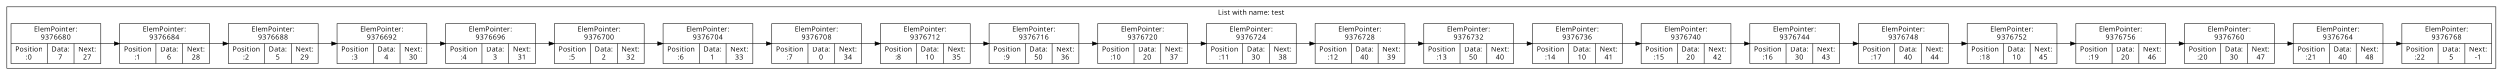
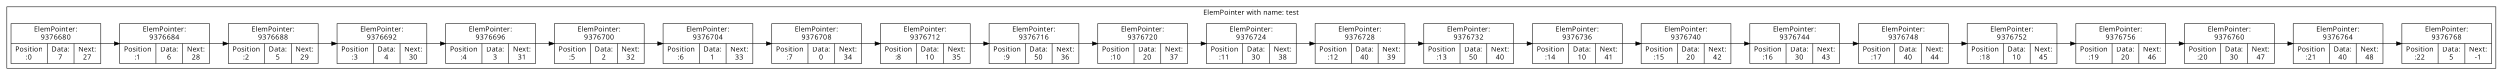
  digraph {
    rankdir=LR
    fontname="Open Sans"
    node [shape=record fontname="Open Sans"]
    edge [fontname="Open Sans"]
    n1 [label="ElemPointer:\n9376680 | {Position\n:0 | Data:\n7 | Next:\n27}"]
    n2 [label="ElemPointer:\n9376684 | {Position\n:1 | Data:\n6 | Next:\n28}"]
    n3 [label="ElemPointer:\n9376688 | {Position\n:2 | Data:\n5 | Next:\n29}"]
    n4 [label="ElemPointer:\n9376692 | {Position\n:3 | Data:\n4 | Next:\n30}"]
    n5 [label="ElemPointer:\n9376696 | {Position\n:4 | Data:\n3 | Next:\n31}"]
    n6 [label="ElemPointer:\n9376700 | {Position\n:5 | Data:\n2 | Next:\n32}"]
    n7 [label="ElemPointer:\n9376704 | {Position\n:6 | Data:\n1 | Next:\n33}"]
    n8 [label="ElemPointer:\n9376708 | {Position\n:7 | Data:\n0 | Next:\n34}"]
    n9 [label="ElemPointer:\n9376712 | {Position\n:8 | Data:\n10 | Next:\n35}"]
    n10 [label="ElemPointer:\n9376716 | {Position\n:9 | Data:\n50 | Next:\n36}"]
    n11 [label="ElemPointer:\n9376720 | {Position\n:10 | Data:\n20 | Next:\n37}"]
    n12 [label="ElemPointer:\n9376724 | {Position\n:11 | Data:\n30 | Next:\n38}"]
    n13 [label="ElemPointer:\n9376728 | {Position\n:12 | Data:\n40 | Next:\n39}"]
    n14 [label="ElemPointer:\n9376732 | {Position\n:13 | Data:\n50 | Next:\n40}"]
    n15 [label="ElemPointer:\n9376736 | {Position\n:14 | Data:\n10 | Next:\n41}"]
    n16 [label="ElemPointer:\n9376740 | {Position\n:15 | Data:\n20 | Next:\n42}"]
    n17 [label="ElemPointer:\n9376744 | {Position\n:16 | Data:\n30 | Next:\n43}"]
    n18 [label="ElemPointer:\n9376748 | {Position\n:17 | Data:\n40 | Next:\n44}"]
    n19 [label="ElemPointer:\n9376752 | {Position\n:18 | Data:\n10 | Next:\n45}"]
    n20 [label="ElemPointer:\n9376756 | {Position\n:19 | Data:\n20 | Next:\n46}"]
    n21 [label="ElemPointer:\n9376760 | {Position\n:20 | Data:\n30 | Next:\n47}"]
    n22 [label="ElemPointer:\n9376764 | {Position\n:21 | Data:\n40 | Next:\n48}"]
    n23 [label="ElemPointer:\n9376768 | {Position\n:22 | Data:\n5 | Next:\n-1}"]
    subgraph cluster_1 {
-     label="List with name: test"
+     label="ElemPointer with name: test"
      n1
      n2
      n3
      n4
      n5
      n6
      n7
      n8
      n9
      n10
      n11
      n12
      n13
      n14
      n15
      n16
      n17
      n18
      n19
      n20
      n21
      n22
      n23
    }
    n1 -> n2
    n2 -> n3
    n3 -> n4
    n4 -> n5
    n5 -> n6
    n6 -> n7
    n7 -> n8
    n8 -> n9
    n9 -> n10
    n10 -> n11
    n11 -> n12
    n12 -> n13
    n13 -> n14
    n14 -> n15
    n15 -> n16
    n16 -> n17
    n17 -> n18
    n18 -> n19
    n19 -> n20
    n20 -> n21
    n21 -> n22
    n22 -> n23
  }
